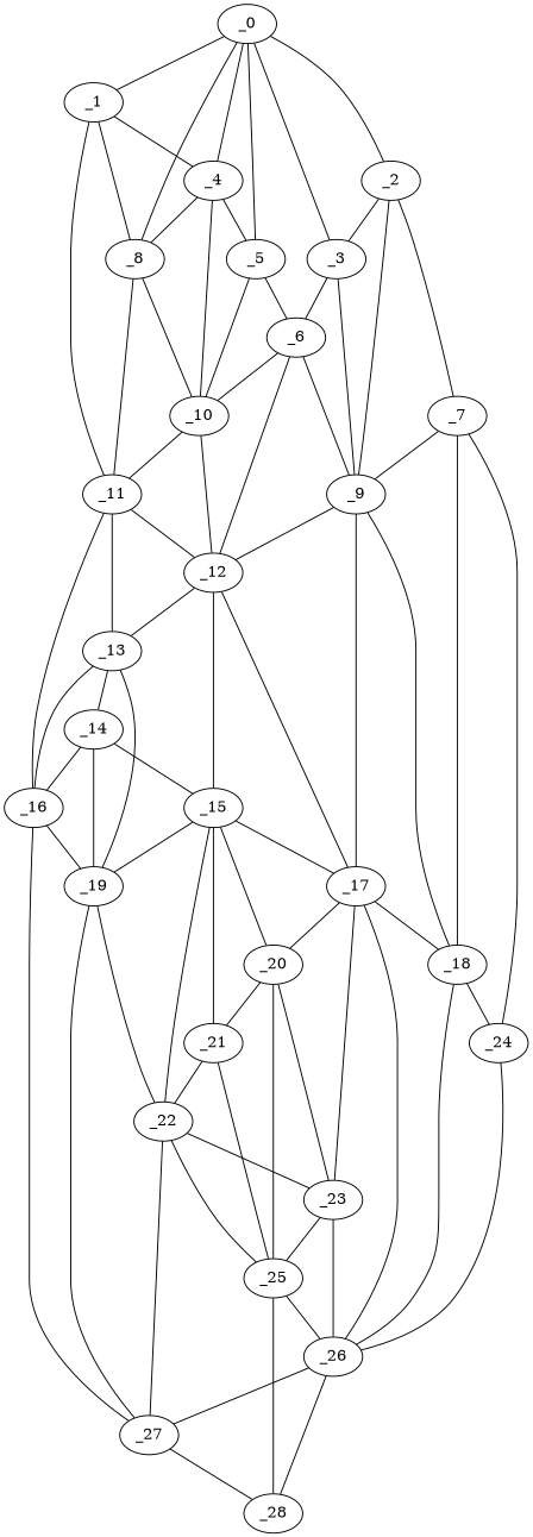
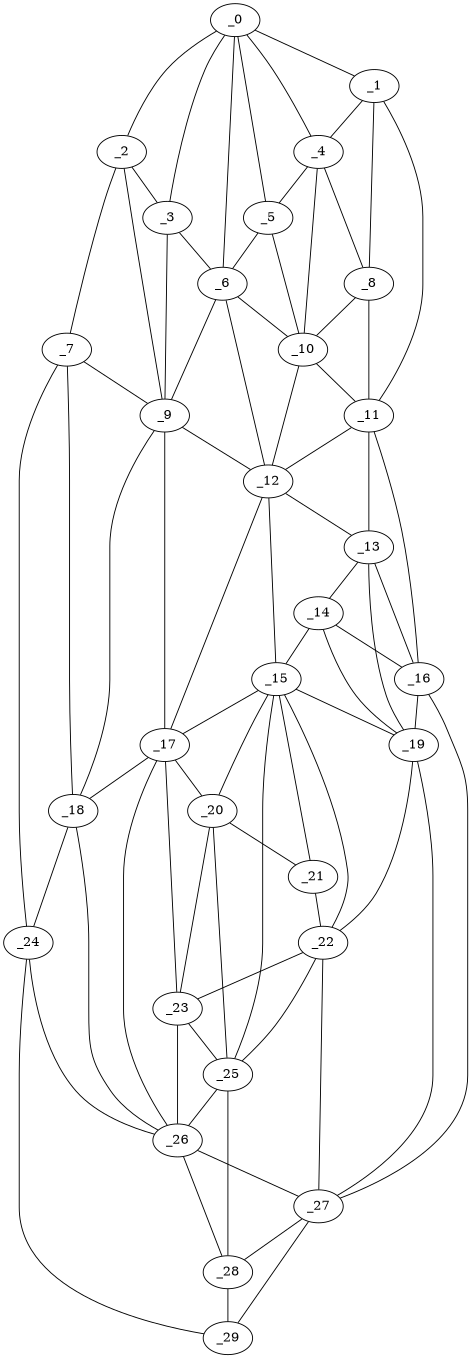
  graph {
    node [x=33 y=43]
    edge [valence=2]
    _0 [x=5 y=49]
    _1 [x=12 y=28]
    _2 [x=18 y=99]
    _3 [x=23 y=73]
    _4 [x=32 y=44]
    _5 [y=53]
    _6 [y=60]
    _8 [x=36 y=37]
    _11 [x=49 y=26]
    _7 [x=35 y=100]
    _9 [x=37 y=80]
    _10 [x=48]
    _12 [x=58]
    _13 [x=70]
    _16 [x=80 y=27]
    _18 [x=85 y=100]
    _24 [x=106 y=103]
    _17 [x=85 y=83]
    _15 [x=78 y=47]
    _14 [x=78 y=40]
    _19 [x=89 y=39]
    _27 [x=118 y=33]
    _26 [x=110 y=89]
+   _29 [x=124 y=48]
    _20 [x=92 y=61]
    _23 [x=101 y=77]
    _21 [x=93 y=57]
    _22 [x=95 y=48]
    _28 [x=120 y=55]
    _25 [x=109 y=63]
    _0 -- _1 [valence=1]
    _0 -- _2 [valence=1]
    _0 -- _3 [valence=1]
    _0 -- _4
    _0 -- _5
-   _0 -- _8
+   _0 -- _6
    _1 -- _4 [valence=1]
    _1 -- _8
    _1 -- _11 [valence=1]
    _2 -- _3
    _2 -- _7 [valence=1]
    _2 -- _9
    _3 -- _6
    _3 -- _9 [valence=1]
    _4 -- _5
    _4 -- _8
    _4 -- _10
    _5 -- _6
    _5 -- _10
    _6 -- _9
    _6 -- _10
    _6 -- _12
    _8 -- _11 [valence=1]
    _8 -- _10 [valence=1]
    _11 -- _12
    _11 -- _13
    _11 -- _16 [valence=1]
    _7 -- _9 [valence=1]
    _7 -- _18
    _7 -- _24 [valence=1]
    _9 -- _12 [valence=1]
    _9 -- _18
    _9 -- _17
    _10 -- _11
    _10 -- _12 [valence=1]
    _12 -- _13 [valence=1]
    _12 -- _17
    _12 -- _15
    _13 -- _16
    _13 -- _14
    _13 -- _19
    _16 -- _19
    _16 -- _27 [valence=1]
    _18 -- _24
    _18 -- _26 [valence=1]
    _24 -- _26
+   _24 -- _29 [valence=1]
    _17 -- _18
    _17 -- _26
    _17 -- _20
    _17 -- _23
    _15 -- _17 [valence=1]
    _15 -- _19
    _15 -- _20
    _15 -- _21
    _15 -- _22
    _14 -- _16 [valence=1]
    _14 -- _15 [valence=1]
    _14 -- _19
    _19 -- _27 [valence=1]
    _19 -- _22
+   _27 -- _29 [valence=1]
    _27 -- _28 [valence=1]
    _26 -- _27 [valence=1]
    _26 -- _28 [valence=1]
    _20 -- _23
    _20 -- _21 [valence=1]
    _20 -- _25
    _23 -- _26
    _23 -- _25
    _21 -- _22 [valence=1]
-   _21 -- _25
+   _15 -- _25
    _22 -- _27
    _22 -- _23 [valence=1]
    _22 -- _25
+   _28 -- _29
    _25 -- _26
    _25 -- _28
  }
